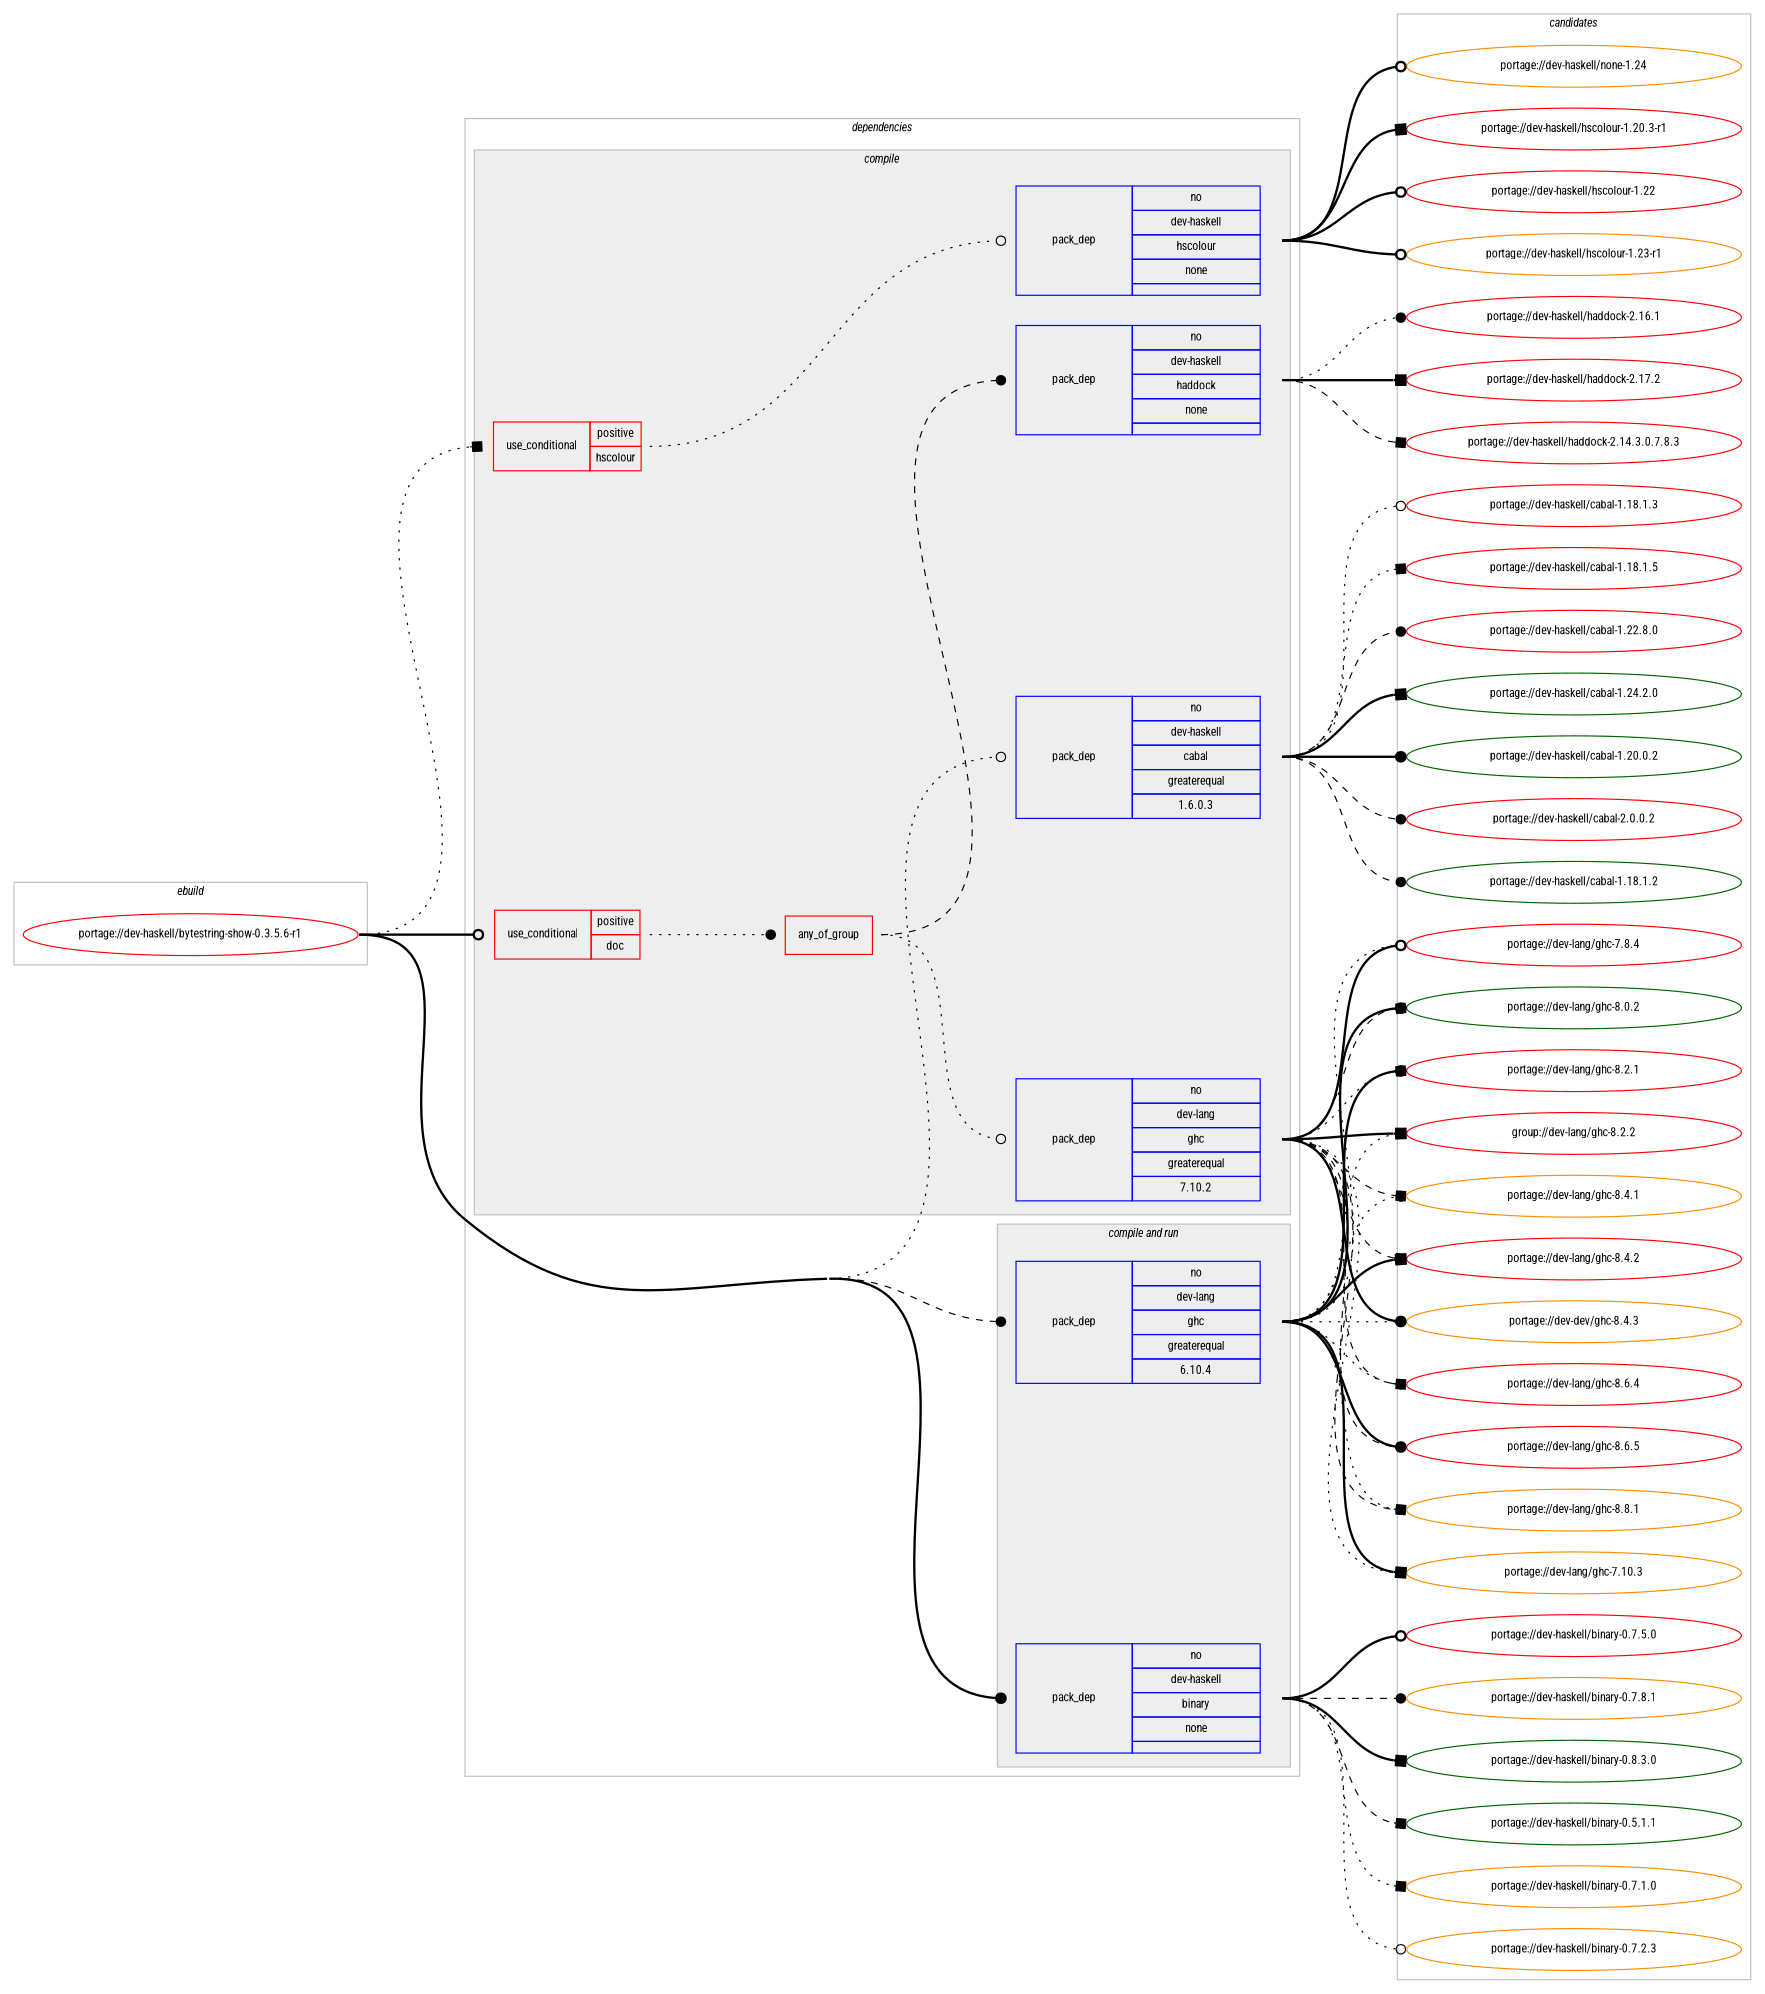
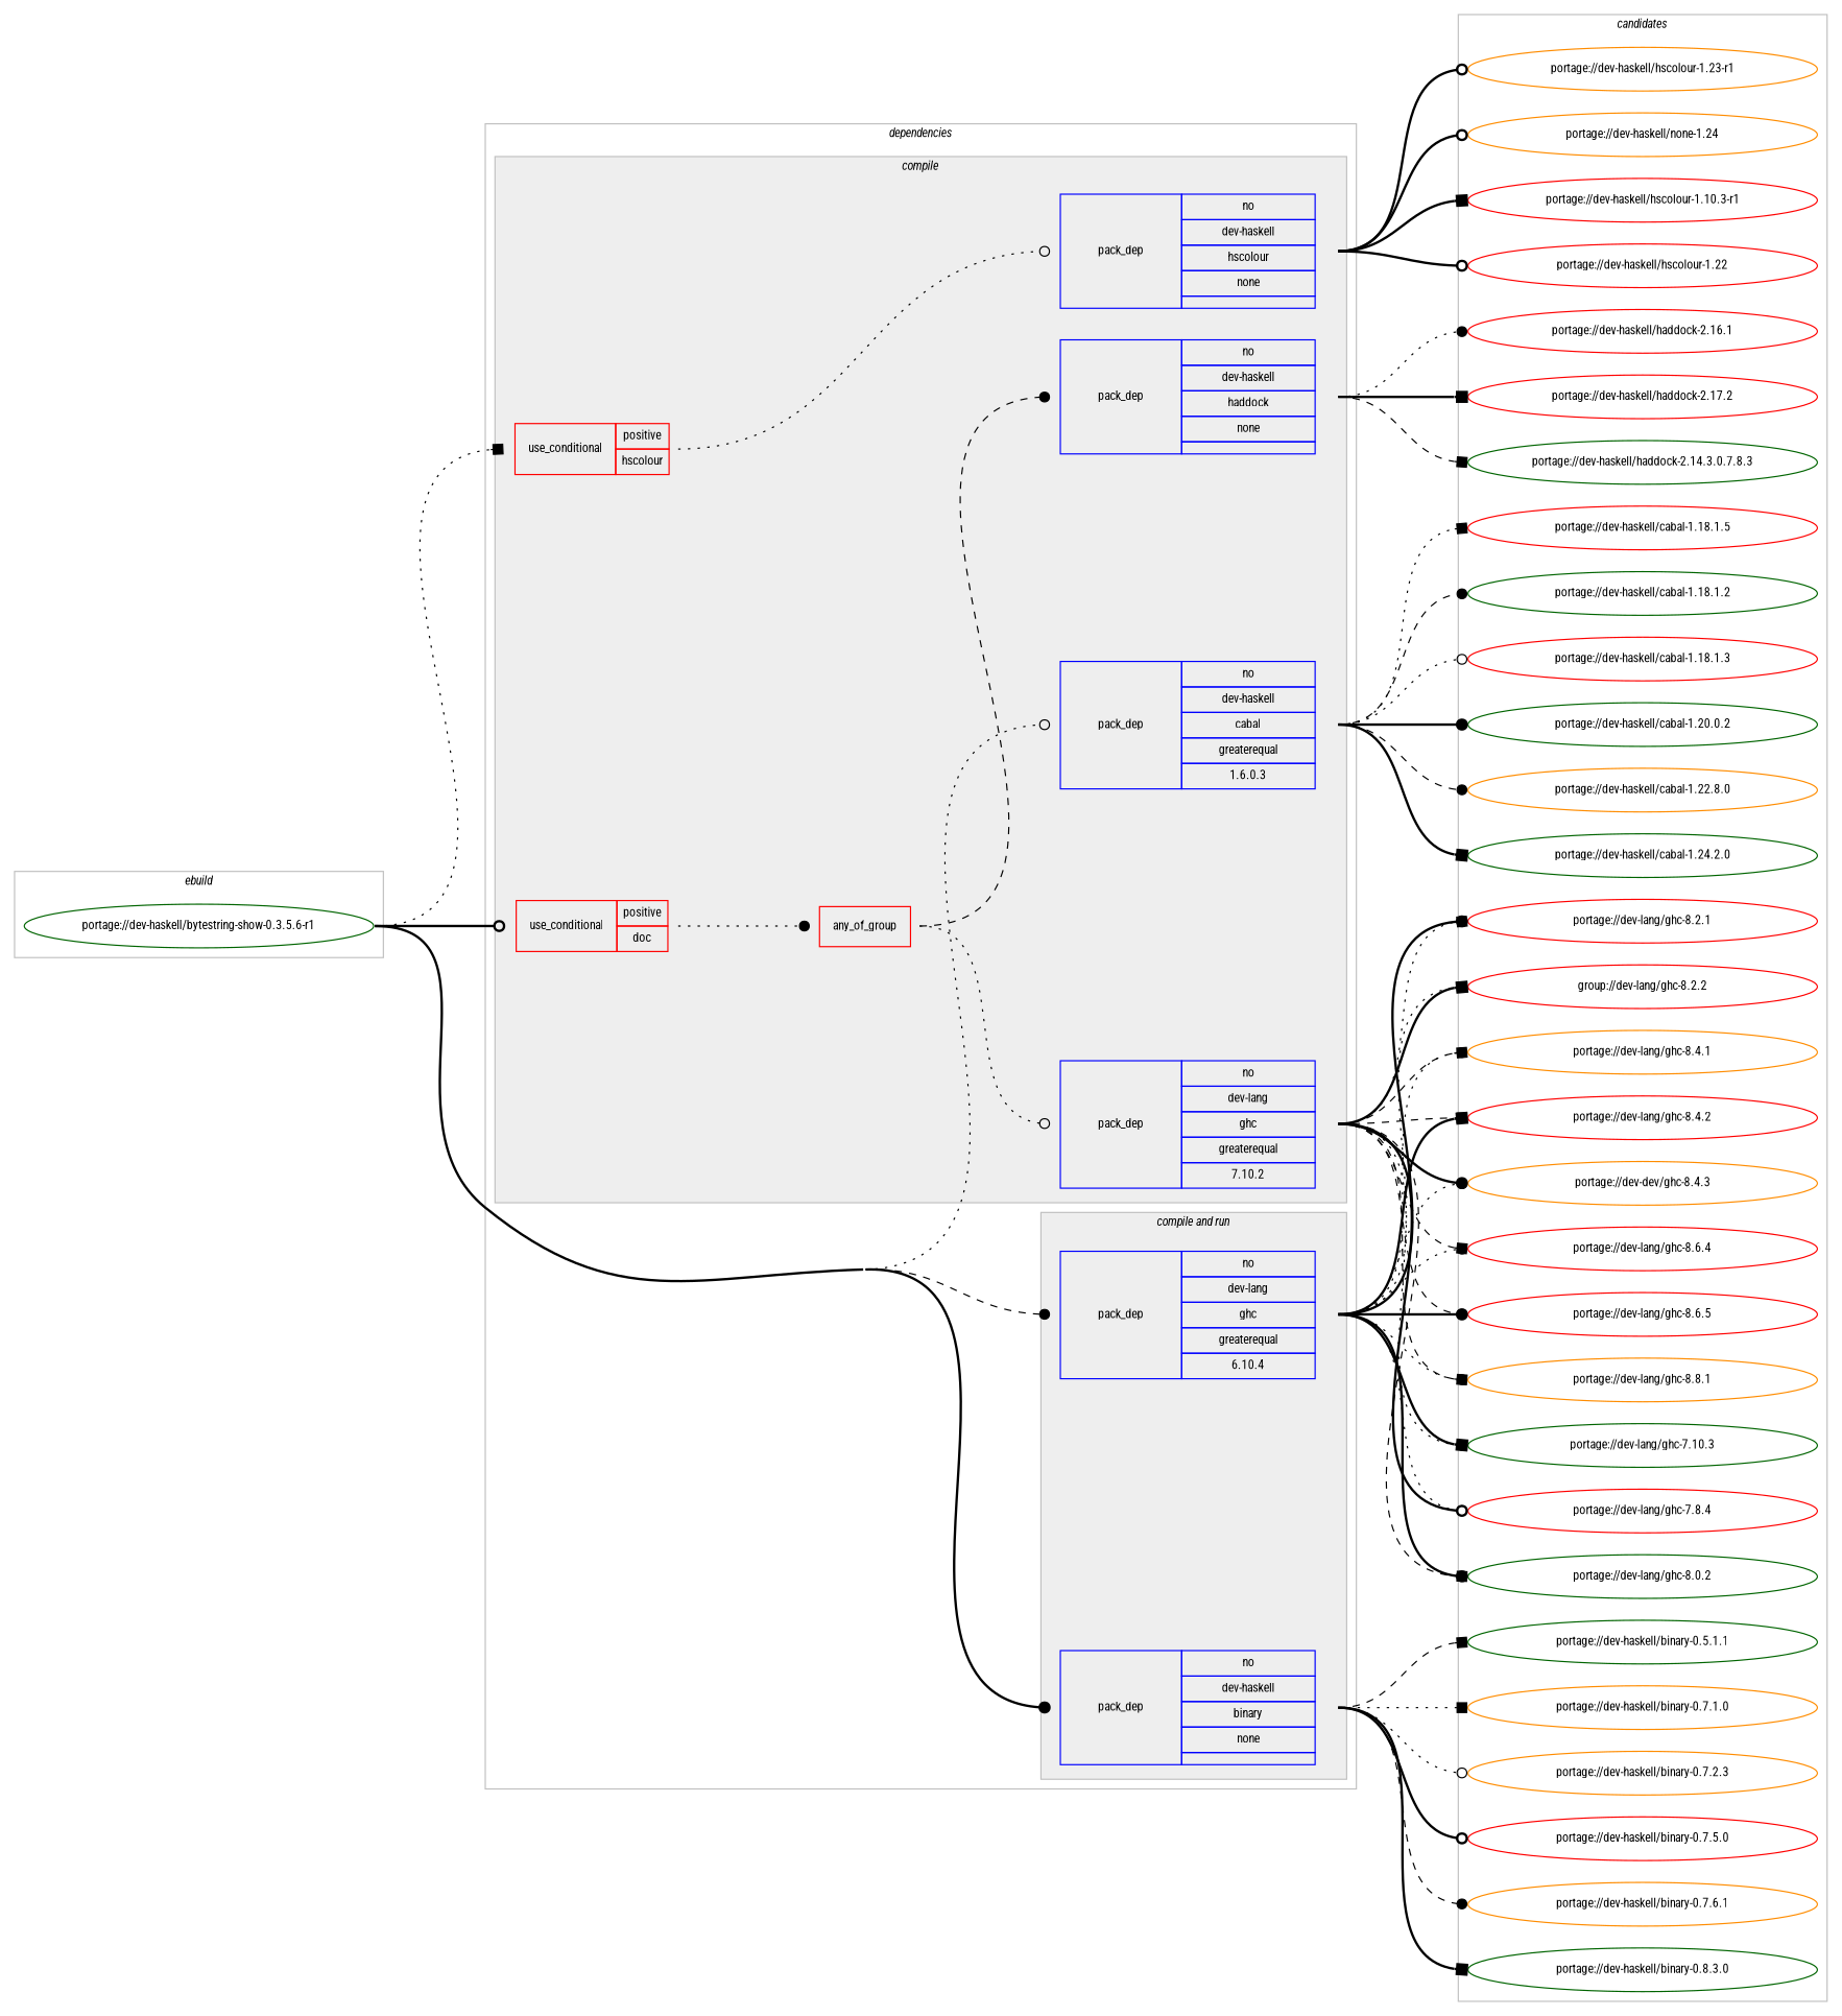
  digraph {
    compound=true
    concentrate=true
    fontname="Roboto Condensed"
    fontsize=10
    newrank=true
    rankdir=LR
    ranksep=1.5
    node [color=red fontname="Roboto Condensed" fontsize=10]
    edge [arrowhead=box fontname="Roboto Condensed" headport=w style=bold tailport=e weight=100]
-   n1 [label="portage://dev-haskell/bytestring-show-0.3.5.6-r1" width=4]
+   n1 [color=darkgreen label="portage://dev-haskell/bytestring-show-0.3.5.6-r1" width=4]
    n2 [color=blue label=<<TABLE BORDER="0" CELLBORDER="1" CELLSPACING="0" CELLPADDING="4" WIDTH="220"><TR><TD ROWSPAN="6" CELLPADDING="30">pack_dep</TD></TR><TR><TD WIDTH="110">no</TD></TR><TR><TD>dev-haskell</TD></TR><TR><TD>haddock</TD></TR><TR><TD>none</TD></TR><TR><TD></TD></TR></TABLE>> shape=none]
    n3 [color=blue label=<<TABLE BORDER="0" CELLBORDER="1" CELLSPACING="0" CELLPADDING="4" WIDTH="220"><TR><TD ROWSPAN="6" CELLPADDING="30">pack_dep</TD></TR><TR><TD WIDTH="110">no</TD></TR><TR><TD>dev-lang</TD></TR><TR><TD>ghc</TD></TR><TR><TD>greaterequal</TD></TR><TR><TD>7.10.2</TD></TR></TABLE>> shape=none]
    n4 [label=<<TABLE BORDER="0" CELLBORDER="1" CELLSPACING="0" CELLPADDING="4"><TR><TD CELLPADDING="10">any_of_group</TD></TR></TABLE>> shape=none]
    n5 [label=<<TABLE BORDER="0" CELLBORDER="1" CELLSPACING="0" CELLPADDING="4"><TR><TD ROWSPAN="3" CELLPADDING="10">use_conditional</TD></TR><TR><TD>positive</TD></TR><TR><TD>doc</TD></TR></TABLE>> shape=none]
    n6 [color=blue label=<<TABLE BORDER="0" CELLBORDER="1" CELLSPACING="0" CELLPADDING="4" WIDTH="220"><TR><TD ROWSPAN="6" CELLPADDING="30">pack_dep</TD></TR><TR><TD WIDTH="110">no</TD></TR><TR><TD>dev-haskell</TD></TR><TR><TD>hscolour</TD></TR><TR><TD>none</TD></TR><TR><TD></TD></TR></TABLE>> shape=none]
    n7 [label=<<TABLE BORDER="0" CELLBORDER="1" CELLSPACING="0" CELLPADDING="4"><TR><TD ROWSPAN="3" CELLPADDING="10">use_conditional</TD></TR><TR><TD>positive</TD></TR><TR><TD>hscolour</TD></TR></TABLE>> shape=none]
    n8 [color=blue label=<<TABLE BORDER="0" CELLBORDER="1" CELLSPACING="0" CELLPADDING="4" WIDTH="220"><TR><TD ROWSPAN="6" CELLPADDING="30">pack_dep</TD></TR><TR><TD WIDTH="110">no</TD></TR><TR><TD>dev-haskell</TD></TR><TR><TD>cabal</TD></TR><TR><TD>greaterequal</TD></TR><TR><TD>1.6.0.3</TD></TR></TABLE>> shape=none]
    n9 [color=blue label=<<TABLE BORDER="0" CELLBORDER="1" CELLSPACING="0" CELLPADDING="4" WIDTH="220"><TR><TD ROWSPAN="6" CELLPADDING="30">pack_dep</TD></TR><TR><TD WIDTH="110">no</TD></TR><TR><TD>dev-haskell</TD></TR><TR><TD>binary</TD></TR><TR><TD>none</TD></TR><TR><TD></TD></TR></TABLE>> shape=none]
    n10 [color=blue label=<<TABLE BORDER="0" CELLBORDER="1" CELLSPACING="0" CELLPADDING="4" WIDTH="220"><TR><TD ROWSPAN="6" CELLPADDING="30">pack_dep</TD></TR><TR><TD WIDTH="110">no</TD></TR><TR><TD>dev-lang</TD></TR><TR><TD>ghc</TD></TR><TR><TD>greaterequal</TD></TR><TR><TD>6.10.4</TD></TR></TABLE>> shape=none]
-   n11 [label="portage://dev-haskell/haddock-2.14.3.0.7.8.3" width=4]
+   n11 [color=darkgreen label="portage://dev-haskell/haddock-2.14.3.0.7.8.3" width=4]
    n12 [label="portage://dev-haskell/haddock-2.16.1" width=4]
    n13 [label="portage://dev-haskell/haddock-2.17.2" width=4]
-   n14 [color=darkorange label="portage://dev-lang/ghc-7.10.3" width=4]
+   n14 [color=darkgreen label="portage://dev-lang/ghc-7.10.3" width=4]
    n15 [label="portage://dev-lang/ghc-7.8.4" width=4]
    n16 [color=darkgreen label="portage://dev-lang/ghc-8.0.2" width=4]
    n17 [label="portage://dev-lang/ghc-8.2.1" width=4]
    n18 [label="group://dev-lang/ghc-8.2.2" width=4]
    n19 [color=darkorange label="portage://dev-lang/ghc-8.4.1" width=4]
    n20 [label="portage://dev-lang/ghc-8.4.2" width=4]
    n21 [color=darkorange label="portage://dev-dev/ghc-8.4.3" width=4]
    n22 [label="portage://dev-lang/ghc-8.6.4" width=4]
    n23 [label="portage://dev-lang/ghc-8.6.5" width=4]
    n24 [color=darkorange label="portage://dev-lang/ghc-8.8.1" width=4]
-   n25 [label="portage://dev-haskell/hscolour-1.20.3-r1" width=4]
+   n25 [label="portage://dev-haskell/hscolour-1.10.3-r1" width=4]
    n26 [label="portage://dev-haskell/hscolour-1.22" width=4]
    n27 [color=darkorange label="portage://dev-haskell/hscolour-1.23-r1" width=4]
    n28 [color=darkorange label="portage://dev-haskell/none-1.24" width=4]
    n29 [color=darkgreen label="portage://dev-haskell/cabal-1.18.1.2" width=4]
    n30 [label="portage://dev-haskell/cabal-1.18.1.3" width=4]
    n31 [label="portage://dev-haskell/cabal-1.18.1.5" width=4]
    n32 [color=darkgreen label="portage://dev-haskell/cabal-1.20.0.2" width=4]
-   n33 [label="portage://dev-haskell/cabal-1.22.8.0" width=4]
+   n33 [color=darkorange label="portage://dev-haskell/cabal-1.22.8.0" width=4]
    n34 [color=darkgreen label="portage://dev-haskell/cabal-1.24.2.0" width=4]
-   n35 [label="portage://dev-haskell/cabal-2.0.0.2" width=4]
    n36 [color=darkgreen label="portage://dev-haskell/binary-0.5.1.1" width=4]
    n37 [color=darkorange label="portage://dev-haskell/binary-0.7.1.0" width=4]
    n38 [color=darkorange label="portage://dev-haskell/binary-0.7.2.3" width=4]
    n39 [label="portage://dev-haskell/binary-0.7.5.0" width=4]
-   n40 [color=darkorange label="portage://dev-haskell/binary-0.7.8.1" width=4]
+   n40 [color=darkorange label="portage://dev-haskell/binary-0.7.6.1" width=4]
    n41 [color=darkgreen label="portage://dev-haskell/binary-0.8.3.0" width=4]
    subgraph cluster_1 {
      color=gray
      label=<<i>ebuild</i>>
      rank=same
      n1
    }
    subgraph cluster_2 {
      color=gray
      label=<<i>dependencies</i>>
      subgraph cluster_3 {
        color=gray
        fillcolor="#eeeeee"
        label=<<i>compile</i>>
        style=filled
        subgraph sub_4 {
          color=gray
          fillcolor="#eeeeee"
          label=<<i>compile</i>>
          style=filled
          n5
          subgraph sub_5 {
            color=gray
            fillcolor="#eeeeee"
            label=<<i>compile</i>>
            style=filled
            n4
            subgraph sub_6 {
              color=gray
              fillcolor="#eeeeee"
              label=<<i>compile</i>>
              style=filled
              n2
            }
            subgraph sub_7 {
              color=gray
              fillcolor="#eeeeee"
              label=<<i>compile</i>>
              style=filled
              n3
            }
          }
        }
        subgraph sub_8 {
          color=gray
          fillcolor="#eeeeee"
          label=<<i>compile</i>>
          style=filled
          n7
          subgraph sub_9 {
            color=gray
            fillcolor="#eeeeee"
            label=<<i>compile</i>>
            style=filled
            n6
          }
        }
        subgraph sub_10 {
          color=gray
          fillcolor="#eeeeee"
          label=<<i>compile</i>>
          style=filled
          n8
        }
      }
      subgraph cluster_11 {
        color=gray
        fillcolor="#eeeeee"
        label=<<i>compile and run</i>>
        style=filled
        subgraph sub_12 {
          color=gray
          fillcolor="#eeeeee"
          label=<<i>compile and run</i>>
          style=filled
          n9
        }
        subgraph sub_13 {
          color=gray
          fillcolor="#eeeeee"
          label=<<i>compile and run</i>>
          style=filled
          n10
        }
      }
      subgraph cluster_14 {
        color=gray
        fillcolor="#eeeeee"
        label=<<i>run</i>>
        style=filled
      }
    }
    subgraph cluster_15 {
      color=gray
      label=<<i>candidates</i>>
      rank=same
      subgraph sub_16 {
        color=black
        label=<<i>candidates</i>>
        nodesep=1
        rank=same
        n11
        n12
        n13
      }
      subgraph sub_17 {
        color=black
        label=<<i>candidates</i>>
        nodesep=1
        rank=same
        n14
        n15
        n16
        n17
        n18
        n19
        n20
        n21
        n22
        n23
        n24
      }
      subgraph sub_18 {
        color=black
        label=<<i>candidates</i>>
        nodesep=1
        rank=same
        n25
        n26
        n27
        n28
      }
      subgraph sub_19 {
        color=black
        label=<<i>candidates</i>>
        nodesep=1
        rank=same
        n29
        n30
        n31
        n32
        n33
        n34
-       n35
      }
      subgraph sub_20 {
        color=black
        label=<<i>candidates</i>>
        nodesep=1
        rank=same
        n36
        n37
        n38
        n39
        n40
        n41
      }
      subgraph sub_21 {
        color=black
        label=<<i>candidates</i>>
        nodesep=1
        rank=same
        n14
        n15
        n16
        n17
        n18
        n19
        n20
        n21
        n22
        n23
        n24
      }
    }
    n1 -> n5 [arrowhead=odot weight=20]
    n1 -> n7 [style=dotted weight=20]
    n1 -> n8 [arrowhead=odot style=dotted weight=20]
    n1 -> n9 [arrowhead=dot weight=20]
    n1 -> n10 [arrowhead=dot style=dashed weight=20]
    n2 -> n11 [style=dashed]
    n2 -> n12 [arrowhead=dot style=dotted]
    n2 -> n13
    n3 -> n14 [arrowhead=dot style=dotted]
    n3 -> n15 [arrowhead=odot]
    n3 -> n16 [style=dashed]
    n3 -> n17 [style=dotted]
    n3 -> n18
    n3 -> n19 [style=dashed]
    n3 -> n20 [style=dashed]
    n3 -> n21 [arrowhead=dot]
    n3 -> n22 [style=dashed]
    n3 -> n23 [arrowhead=odot style=dashed]
    n3 -> n24 [arrowhead=dot style=dashed]
    n4 -> n2 [arrowhead=dot style=dashed weight=20]
    n4 -> n3 [arrowhead=odot style=dotted weight=20]
    n5 -> n4 [arrowhead=dot style=dotted weight=20]
    n6 -> n25
    n6 -> n26 [arrowhead=odot]
    n6 -> n27 [arrowhead=odot]
    n6 -> n28 [arrowhead=odot]
    n7 -> n6 [arrowhead=odot style=dotted weight=20]
    n8 -> n29 [arrowhead=dot style=dashed]
    n8 -> n30 [arrowhead=odot style=dotted]
    n8 -> n31 [style=dotted]
    n8 -> n32 [arrowhead=dot]
    n8 -> n33 [arrowhead=dot style=dashed]
    n8 -> n34
-   n8 -> n35 [arrowhead=dot style=dashed]
    n9 -> n36 [style=dashed]
    n9 -> n37 [style=dotted]
    n9 -> n38 [arrowhead=odot style=dotted]
    n9 -> n39 [arrowhead=odot]
    n9 -> n40 [arrowhead=dot style=dashed]
    n9 -> n41
    n10 -> n14
    n10 -> n15 [arrowhead=odot style=dotted]
    n10 -> n16 [arrowhead=odot]
    n10 -> n17 [arrowhead=odot]
    n10 -> n18 [style=dotted]
    n10 -> n19 [arrowhead=dot style=dotted]
    n10 -> n20
    n10 -> n21 [arrowhead=odot style=dotted]
    n10 -> n22 [arrowhead=dot style=dotted]
    n10 -> n23 [arrowhead=dot]
    n10 -> n24 [style=dotted]
  }
